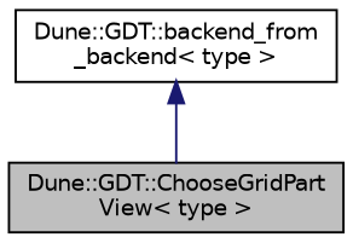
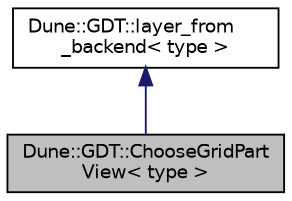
  digraph {
    fontname="DejaVu Sans"
    node [color=black fontname="DejaVu Sans" fontsize=10 shape=record style=filled]
    n1 [fillcolor=grey75 fontcolor=black height=0.2 label="Dune::GDT::ChooseGridPart\lView\< type \>" width=0.4]
-   n2 [fillcolor=white height=0.2 label="Dune::GDT::backend_from\l_backend\< type \>" width=0.4]
+   n2 [fillcolor=white height=0.2 label="Dune::GDT::layer_from\l_backend\< type \>" width=0.4]
    n2 -> n1 [color=midnightblue dir=back fontname="DejaVu Sans" fontsize=10 labelfontname=Helvetica labelfontsize=10 style=solid]
  }
